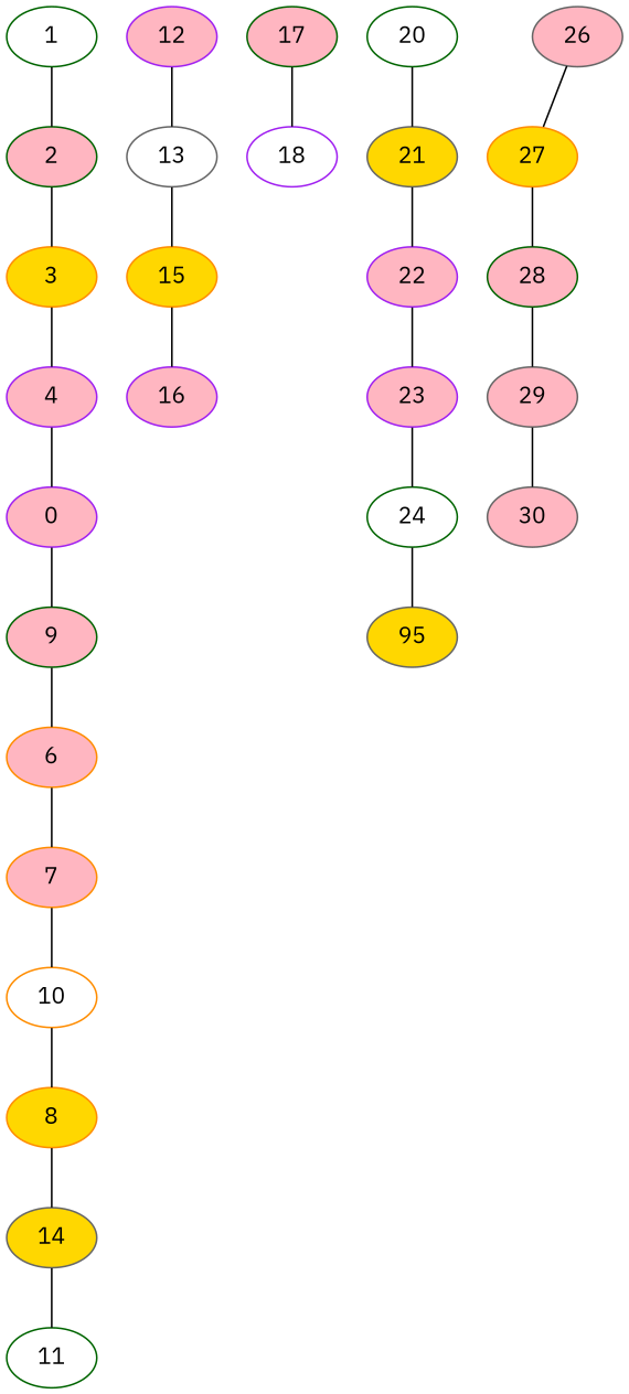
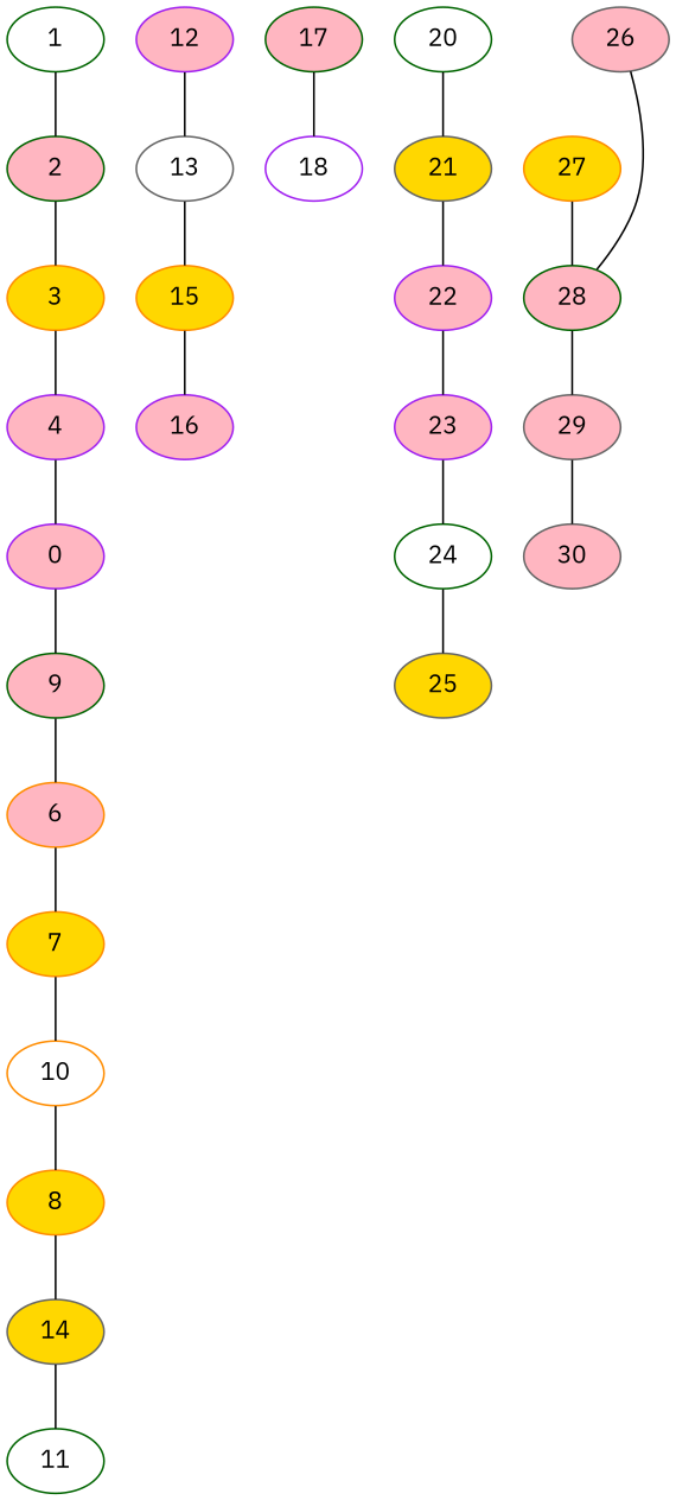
  graph {
    fontname="IBM Plex Sans"
    node [color=darkgreen fillcolor=lightpink fontname="IBM Plex Sans" style=filled]
    edge [fontname="IBM Plex Sans"]
    1 [fillcolor=white]
    2
    3 [color=darkorange fillcolor=gold]
    4 [color=purple]
    n5 [color=purple label=0]
    9
    6 [color=darkorange]
-   7 [color=darkorange]
+   7 [color=darkorange fillcolor=gold]
    10 [color=darkorange fillcolor=white]
    8 [color=darkorange fillcolor=gold]
    14 [color=gray40 fillcolor=gold]
    11 [fillcolor=white]
    12 [color=purple]
    13 [color=gray40 fillcolor=white]
    15 [color=darkorange fillcolor=gold]
    16 [color=purple]
    18 [color=purple fillcolor=white]
    17
    20 [fillcolor=white]
    21 [color=gray40 fillcolor=gold]
    22 [color=purple]
    23 [color=purple]
    24 [fillcolor=white]
-   25 [color=gray40 fillcolor=gold label=95]
+   25 [color=gray40 fillcolor=gold]
    26 [color=gray40]
    27 [color=darkorange fillcolor=gold]
    28
    29 [color=gray40]
    30 [color=gray40]
    1 -- 2
    2 -- 3
    3 -- 4
    4 -- n5
    n5 -- 9
    9 -- 6
    6 -- 7
    7 -- 10
    10 -- 8
    8 -- 14
    14 -- 11
    12 -- 13
    13 -- 15
    15 -- 16
    17 -- 18
    20 -- 21
    21 -- 22
    22 -- 23
    23 -- 24
    24 -- 25
-   26 -- 27
+   26 -- 28
    27 -- 28
    28 -- 29
    29 -- 30
  }
